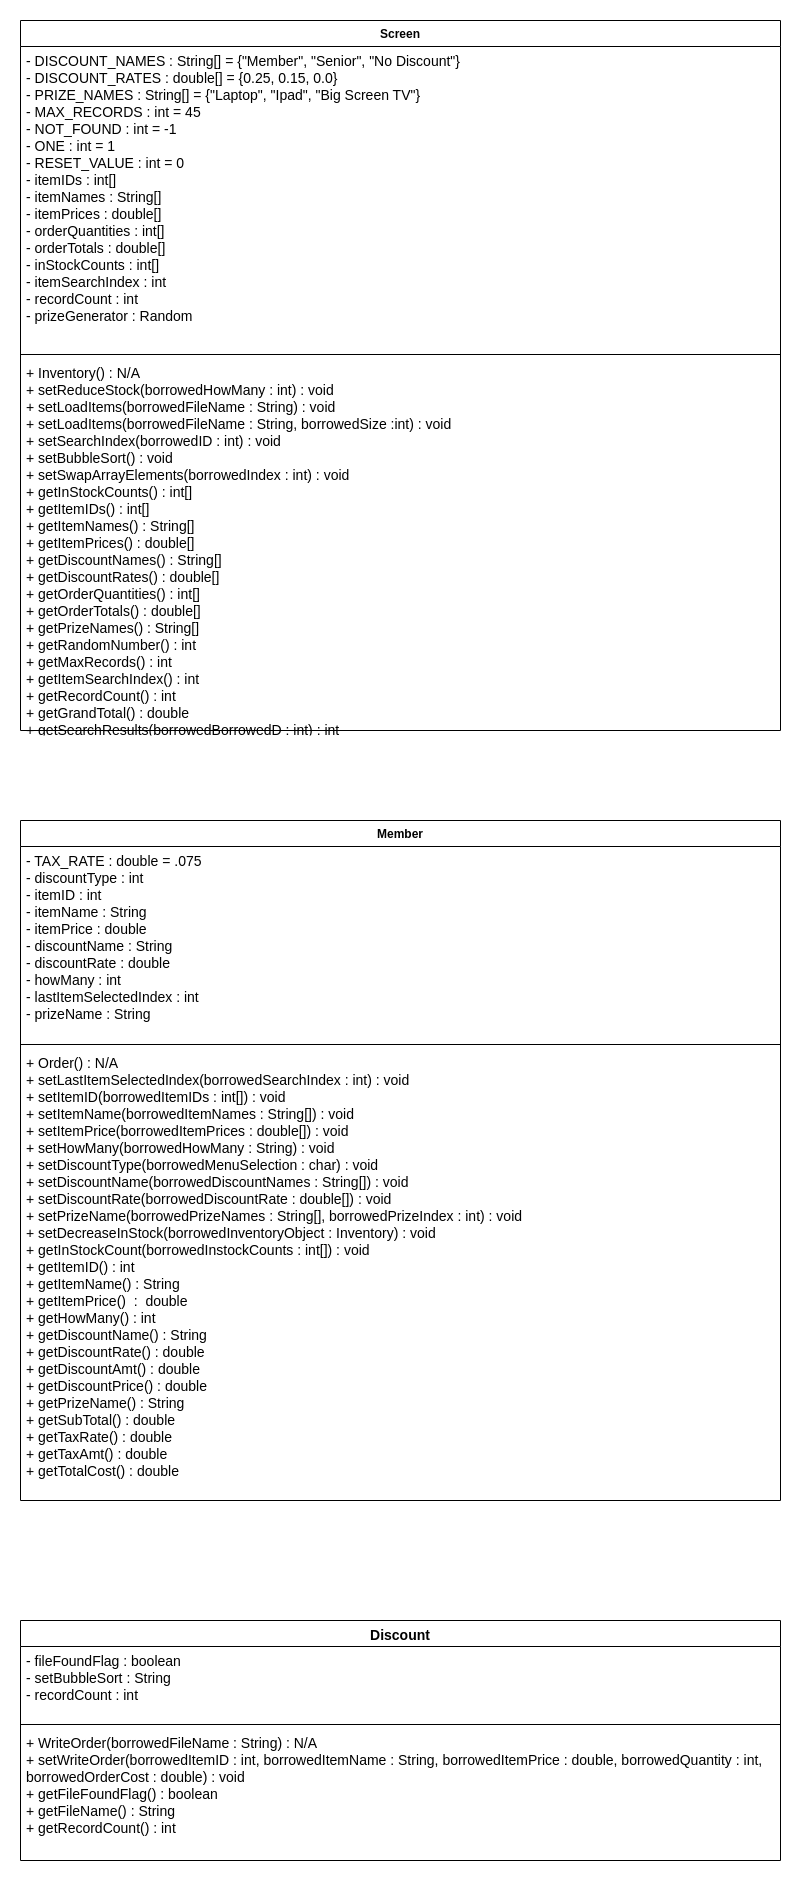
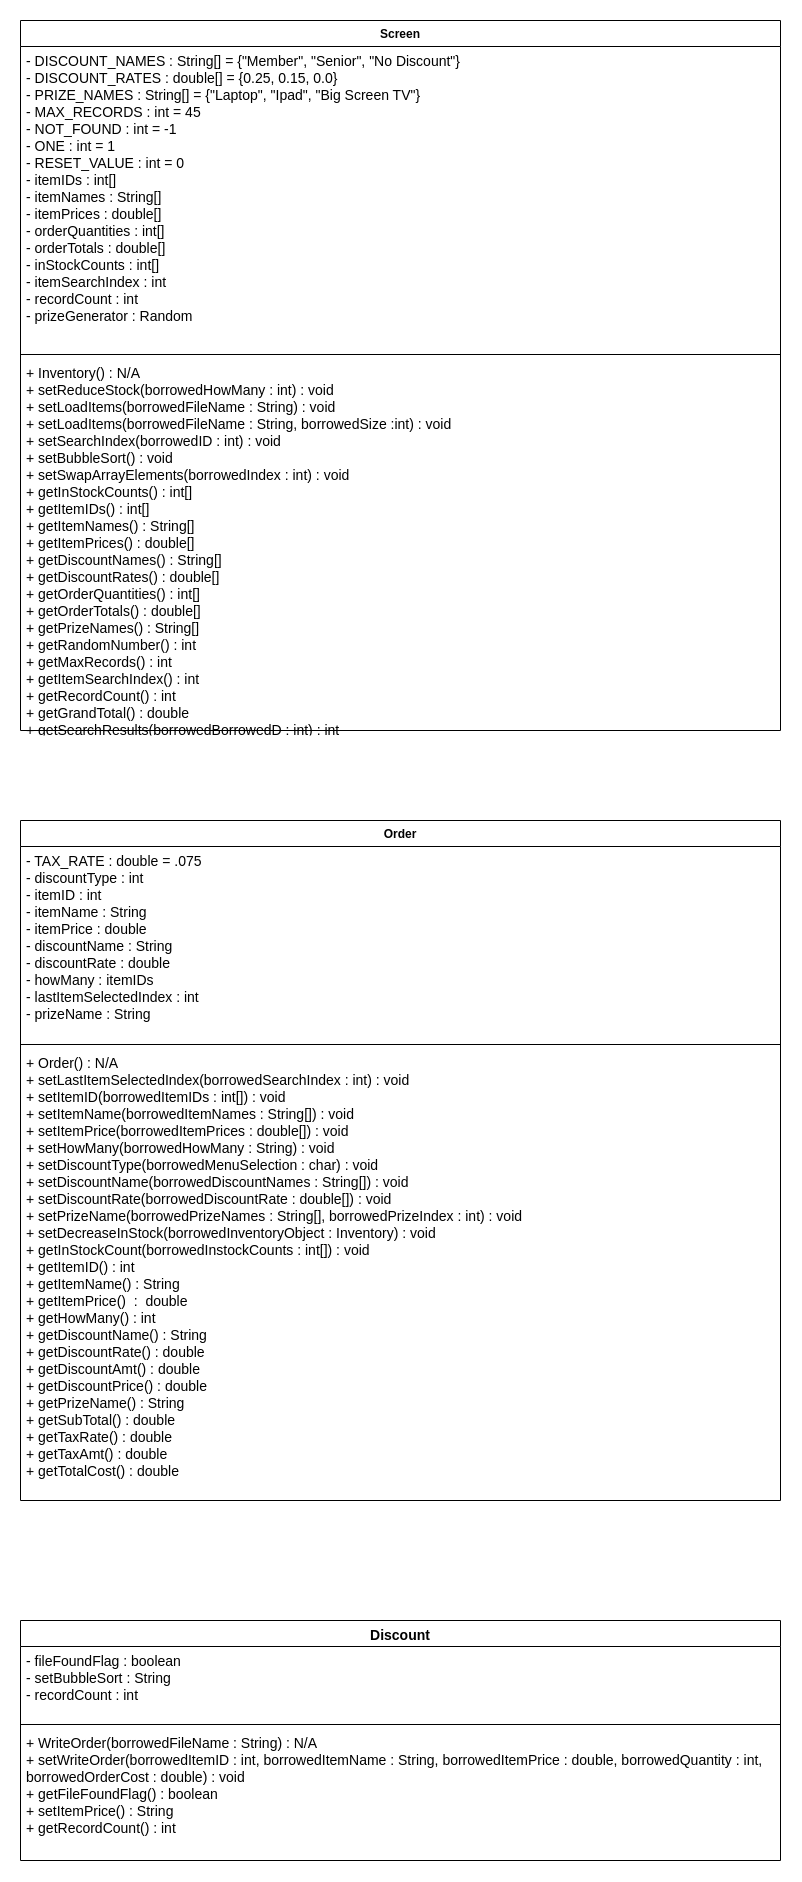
  <mxCell id="0" />
  <mxCell id="1" parent="0" />
  <mxCell id="2" value="Screen" style="swimlane;fontStyle=1;align=center;verticalAlign=top;childLayout=stackLayout;horizontal=1;startSize=26;horizontalStack=0;resizeParent=1;resizeParentMax=0;resizeLast=0;collapsible=1;marginBottom=0;" parent="1" vertex="1"><mxGeometry x="20" y="20" width="760" height="710" as="geometry" /></mxCell>
  <mxCell id="3" value="- DISCOUNT_NAMES : String[] = {&quot;Member&quot;, &quot;Senior&quot;, &quot;No Discount&quot;}&#10;- DISCOUNT_RATES : double[] = {0.25, 0.15, 0.0}&#10;- PRIZE_NAMES : String[] = {&quot;Laptop&quot;, &quot;Ipad&quot;, &quot;Big Screen TV&quot;}&#10;- MAX_RECORDS : int = 45&#10;- NOT_FOUND : int = -1&#10;- ONE : int = 1&#10;- RESET_VALUE : int = 0&#10;- itemIDs : int[]&#10;- itemNames : String[]&#10;- itemPrices : double[]&#10;- orderQuantities : int[]&#10;- orderTotals : double[]&#10;- inStockCounts : int[]&#10;- itemSearchIndex : int&#10;- recordCount : int&#10;- prizeGenerator : Random" style="text;strokeColor=none;fillColor=none;align=left;verticalAlign=top;spacingLeft=4;spacingRight=4;overflow=hidden;rotatable=0;points=[[0,0.5],[1,0.5]];portConstraint=eastwest;fontSize=14;" parent="2" vertex="1"><mxGeometry y="26" width="760" height="304" as="geometry" /></mxCell>
  <mxCell id="4" value="" style="line;strokeWidth=1;fillColor=none;align=left;verticalAlign=middle;spacingTop=-1;spacingLeft=3;spacingRight=3;rotatable=0;labelPosition=right;points=[];portConstraint=eastwest;" parent="2" vertex="1"><mxGeometry y="330" width="760" height="8" as="geometry" /></mxCell>
  <mxCell id="5" value="+ Inventory() : N/A&#10;+ setReduceStock(borrowedHowMany : int) : void&#10;+ setLoadItems(borrowedFileName : String) : void&#10;+ setLoadItems(borrowedFileName : String, borrowedSize :int) : void&#10;+ setSearchIndex(borrowedID : int) : void&#10;+ setBubbleSort() : void&#10;+ setSwapArrayElements(borrowedIndex : int) : void&#10;+ getInStockCounts() : int[]&#10;+ getItemIDs() : int[]&#10;+ getItemNames() : String[]&#10;+ getItemPrices() : double[]&#10;+ getDiscountNames() : String[]&#10;+ getDiscountRates() : double[]&#10;+ getOrderQuantities() : int[]&#10;+ getOrderTotals() : double[]&#10;+ getPrizeNames() : String[]&#10;+ getRandomNumber() : int&#10;+ getMaxRecords() : int&#10;+ getItemSearchIndex() : int&#10;+ getRecordCount() : int&#10;+ getGrandTotal() : double&#10;+ getSearchResults(borrowedBorrowedD : int) : int" style="text;strokeColor=none;fillColor=none;align=left;verticalAlign=top;spacingLeft=4;spacingRight=4;overflow=hidden;rotatable=0;points=[[0,0.5],[1,0.5]];portConstraint=eastwest;fontSize=14;" parent="2" vertex="1"><mxGeometry y="338" width="760" height="372" as="geometry" /></mxCell>
- <mxCell id="6" value="Member" style="swimlane;fontStyle=1;align=center;verticalAlign=top;childLayout=stackLayout;horizontal=1;startSize=26;horizontalStack=0;resizeParent=1;resizeParentMax=0;resizeLast=0;collapsible=1;marginBottom=0;" parent="1" vertex="1"><mxGeometry x="20" y="820" width="760" height="680" as="geometry" /></mxCell>
- <mxCell id="7" value="- TAX_RATE : double = .075&#10;- discountType : int&#10;- itemID : int&#10;- itemName : String&#10;- itemPrice : double&#10;- discountName : String&#10;- discountRate : double&#10;- howMany : int&#10;- lastItemSelectedIndex : int&#10;- prizeName : String" style="text;strokeColor=none;fillColor=none;align=left;verticalAlign=top;spacingLeft=4;spacingRight=4;overflow=hidden;rotatable=0;points=[[0,0.5],[1,0.5]];portConstraint=eastwest;fontSize=14;" parent="6" vertex="1"><mxGeometry y="26" width="760" height="194" as="geometry" /></mxCell>
+ <mxCell id="6" value="Order" style="swimlane;fontStyle=1;align=center;verticalAlign=top;childLayout=stackLayout;horizontal=1;startSize=26;horizontalStack=0;resizeParent=1;resizeParentMax=0;resizeLast=0;collapsible=1;marginBottom=0;" parent="1" vertex="1"><mxGeometry x="20" y="820" width="760" height="680" as="geometry" /></mxCell>
+ <mxCell id="7" value="- TAX_RATE : double = .075&#10;- discountType : int&#10;- itemID : int&#10;- itemName : String&#10;- itemPrice : double&#10;- discountName : String&#10;- discountRate : double&#10;- howMany : itemIDs&#10;- lastItemSelectedIndex : int&#10;- prizeName : String" style="text;strokeColor=none;fillColor=none;align=left;verticalAlign=top;spacingLeft=4;spacingRight=4;overflow=hidden;rotatable=0;points=[[0,0.5],[1,0.5]];portConstraint=eastwest;fontSize=14;" parent="6" vertex="1"><mxGeometry y="26" width="760" height="194" as="geometry" /></mxCell>
  <mxCell id="8" value="" style="line;strokeWidth=1;fillColor=none;align=left;verticalAlign=middle;spacingTop=-1;spacingLeft=3;spacingRight=3;rotatable=0;labelPosition=right;points=[];portConstraint=eastwest;" parent="6" vertex="1"><mxGeometry y="220" width="760" height="8" as="geometry" /></mxCell>
  <mxCell id="9" value="+ Order() : N/A&#10;+ setLastItemSelectedIndex(borrowedSearchIndex : int) : void&#10;+ setItemID(borrowedItemIDs : int[]) : void&#10;+ setItemName(borrowedItemNames : String[]) : void&#10;+ setItemPrice(borrowedItemPrices : double[]) : void&#10;+ setHowMany(borrowedHowMany : String) : void&#10;+ setDiscountType(borrowedMenuSelection : char) : void&#10;+ setDiscountName(borrowedDiscountNames : String[]) : void&#10;+ setDiscountRate(borrowedDiscountRate : double[]) : void&#10;+ setPrizeName(borrowedPrizeNames : String[], borrowedPrizeIndex : int) : void&#10;+ setDecreaseInStock(borrowedInventoryObject : Inventory) : void&#10;+ getInStockCount(borrowedInstockCounts : int[]) : void&#10;+ getItemID() : int&#10;+ getItemName() : String&#10;+ getItemPrice()  :  double&#10;+ getHowMany() : int&#10;+ getDiscountName() : String&#10;+ getDiscountRate() : double&#10;+ getDiscountAmt() : double&#10;+ getDiscountPrice() : double&#10;+ getPrizeName() : String&#10;+ getSubTotal() : double&#10;+ getTaxRate() : double&#10;+ getTaxAmt() : double&#10;+ getTotalCost() : double" style="text;strokeColor=none;fillColor=none;align=left;verticalAlign=top;spacingLeft=4;spacingRight=4;overflow=hidden;rotatable=0;points=[[0,0.5],[1,0.5]];portConstraint=eastwest;fontSize=14;" parent="6" vertex="1"><mxGeometry y="228" width="760" height="452" as="geometry" /></mxCell>
  <mxCell id="10" value="Discount" style="swimlane;fontStyle=1;align=center;verticalAlign=top;childLayout=stackLayout;horizontal=1;startSize=26;horizontalStack=0;resizeParent=1;resizeParentMax=0;resizeLast=0;collapsible=1;marginBottom=0;fontSize=14;" parent="1" vertex="1"><mxGeometry x="20" y="1620" width="760" height="240" as="geometry" /></mxCell>
  <mxCell id="11" value="- fileFoundFlag : boolean&#10;- setBubbleSort : String&#10;- recordCount : int" style="text;strokeColor=none;fillColor=none;align=left;verticalAlign=top;spacingLeft=4;spacingRight=4;overflow=hidden;rotatable=0;points=[[0,0.5],[1,0.5]];portConstraint=eastwest;fontSize=14;" parent="10" vertex="1"><mxGeometry y="26" width="760" height="74" as="geometry" /></mxCell>
  <mxCell id="12" value="" style="line;strokeWidth=1;fillColor=none;align=left;verticalAlign=middle;spacingTop=-1;spacingLeft=3;spacingRight=3;rotatable=0;labelPosition=right;points=[];portConstraint=eastwest;" parent="10" vertex="1"><mxGeometry y="100" width="760" height="8" as="geometry" /></mxCell>
- <mxCell id="13" value="+ WriteOrder(borrowedFileName : String) : N/A&#10;+ setWriteOrder(borrowedItemID : int, borrowedItemName : String, borrowedItemPrice : double, borrowedQuantity : int,&#10;borrowedOrderCost : double) : void&#10;+ getFileFoundFlag() : boolean&#10;+ getFileName() : String&#10;+ getRecordCount() : int" style="text;strokeColor=none;fillColor=none;align=left;verticalAlign=top;spacingLeft=4;spacingRight=4;overflow=hidden;rotatable=0;points=[[0,0.5],[1,0.5]];portConstraint=eastwest;fontSize=14;" parent="10" vertex="1"><mxGeometry y="108" width="760" height="132" as="geometry" /></mxCell>
+ <mxCell id="13" value="+ WriteOrder(borrowedFileName : String) : N/A&#10;+ setWriteOrder(borrowedItemID : int, borrowedItemName : String, borrowedItemPrice : double, borrowedQuantity : int,&#10;borrowedOrderCost : double) : void&#10;+ getFileFoundFlag() : boolean&#10;+ setItemPrice() : String&#10;+ getRecordCount() : int" style="text;strokeColor=none;fillColor=none;align=left;verticalAlign=top;spacingLeft=4;spacingRight=4;overflow=hidden;rotatable=0;points=[[0,0.5],[1,0.5]];portConstraint=eastwest;fontSize=14;" parent="10" vertex="1"><mxGeometry y="108" width="760" height="132" as="geometry" /></mxCell>
